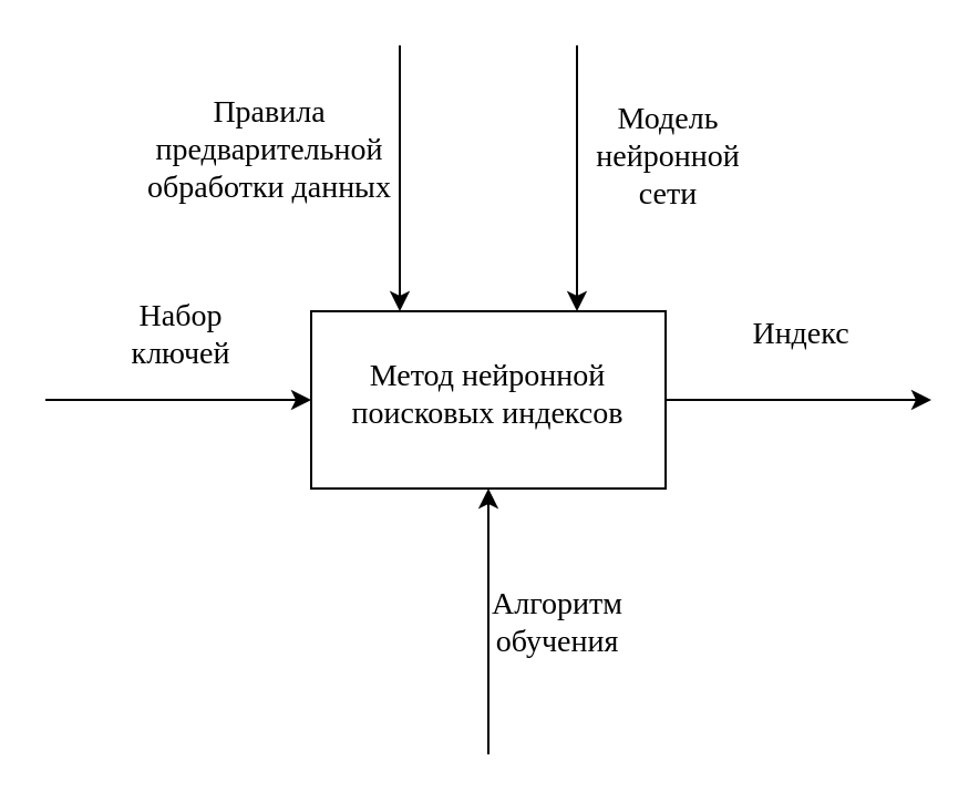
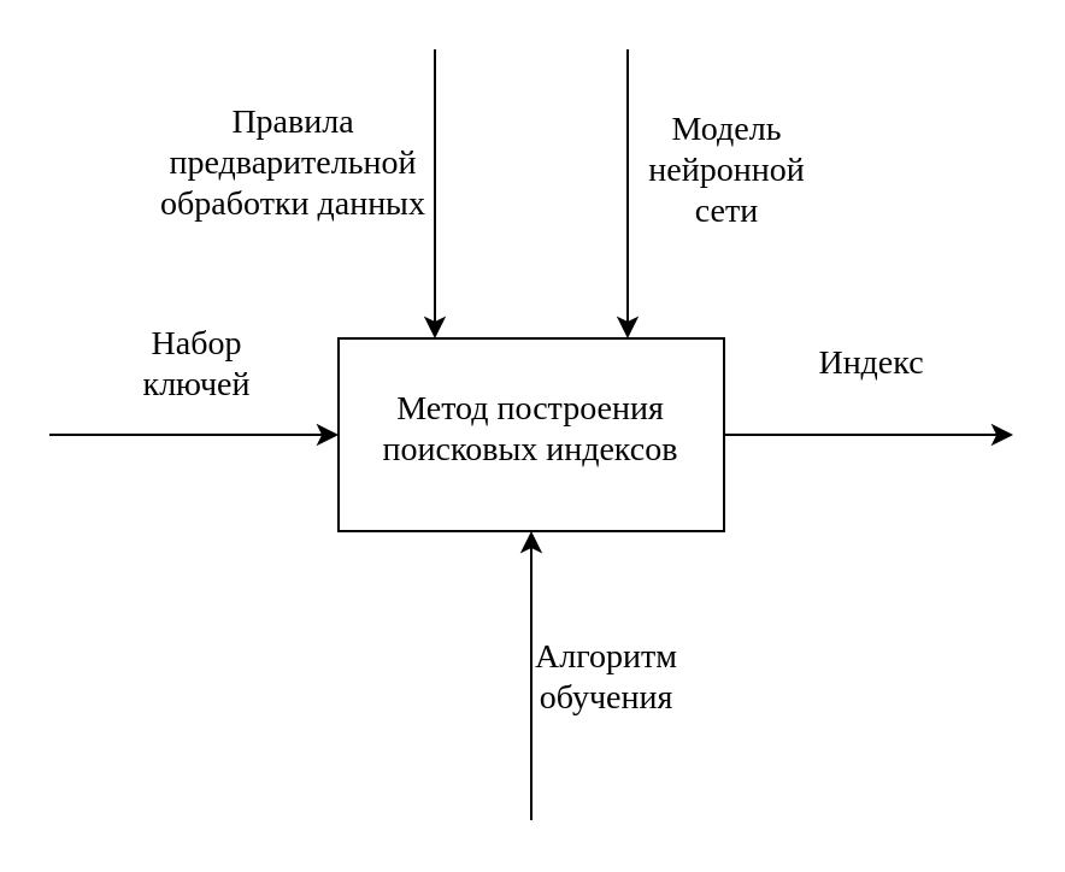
  <mxCell id="0" />
  <mxCell id="1" parent="0" />
- <mxCell id="2" value="Метод нейронной поисковых индексов" style="shape=stencil(tVTRboMwDPyavFYh2T5gYtt/pKlXotIkcrJ1/fuaGKQiBq0mQEjgu3B3Bhyh69SYCEJJb84g9LtQKmKwkBLdEdww9iK5vHBZDbVJEWxm8MegM/sWmEkZwwku7pB7CecbQJc7Vn8I+UZrulPXNnhPIi74NGLueBIzztOz8pfFevvrqIqkf4YM2IdkVKjP52V3r9sIVxvlHcsO6VfPu57wOHG11YdbTbj6v6yuCZn7uXW9N/Z0xPDtD3+G+XJta0MbkEq+Fi+htOyP5Wai6QZvQgw0dmO7PE4PRn/OmPCJd0FnGqZWA8KDN8G7yYLr7IJiPXEoKG99BbgB);whiteSpace=wrap;html=1;fontFamily=Times New Roman;fontSize=14;spacingBottom=4;points=[[0,0,0,0,0],[0,0.25,0,0,0],[0,0.5,0,0,0],[0,0.75,0,0,0],[0,1,0,0,0],[0.25,0,0,0,0],[0.25,1,0,0,0],[0.5,0,0,0,0],[0.5,1,0,0,0],[0.75,0,0,0,0],[0.75,1,0,0,0],[1,0,0,0,0],[1,0.25,0,0,0],[1,0.5,0,0,0],[1,0.75,0,0,0],[1,1,0,0,0]];" vertex="1" parent="1"><mxGeometry x="140" y="140" width="160" height="80" as="geometry" /></mxCell>
+ <mxCell id="2" value="Метод построения поисковых индексов" style="shape=stencil(tVTRboMwDPyavFYh2T5gYtt/pKlXotIkcrJ1/fuaGKQiBq0mQEjgu3B3Bhyh69SYCEJJb84g9LtQKmKwkBLdEdww9iK5vHBZDbVJEWxm8MegM/sWmEkZwwku7pB7CecbQJc7Vn8I+UZrulPXNnhPIi74NGLueBIzztOz8pfFevvrqIqkf4YM2IdkVKjP52V3r9sIVxvlHcsO6VfPu57wOHG11YdbTbj6v6yuCZn7uXW9N/Z0xPDtD3+G+XJta0MbkEq+Fi+htOyP5Wai6QZvQgw0dmO7PE4PRn/OmPCJd0FnGqZWA8KDN8G7yYLr7IJiPXEoKG99BbgB);whiteSpace=wrap;html=1;fontFamily=Times New Roman;fontSize=14;spacingBottom=4;points=[[0,0,0,0,0],[0,0.25,0,0,0],[0,0.5,0,0,0],[0,0.75,0,0,0],[0,1,0,0,0],[0.25,0,0,0,0],[0.25,1,0,0,0],[0.5,0,0,0,0],[0.5,1,0,0,0],[0.75,0,0,0,0],[0.75,1,0,0,0],[1,0,0,0,0],[1,0.25,0,0,0],[1,0.5,0,0,0],[1,0.75,0,0,0],[1,1,0,0,0]];" vertex="1" parent="1"><mxGeometry x="140" y="140" width="160" height="80" as="geometry" /></mxCell>
  <mxCell id="3" value="" style="endArrow=classic;html=1;rounded=0;entryX=0;entryY=0.5;entryDx=0;entryDy=0;fontFamily=Times New Roman;fontSize=14;" edge="1" parent="1" target="2"><mxGeometry width="50" height="50" relative="1" as="geometry"><mxPoint x="20" y="180" as="sourcePoint" /><mxPoint x="60" y="150" as="targetPoint" /></mxGeometry></mxCell>
  <mxCell id="4" value="Набор&lt;br&gt;ключей" style="edgeLabel;html=1;align=center;verticalAlign=middle;resizable=0;points=[];fontFamily=Times New Roman;fontSize=14;labelBackgroundColor=none;" vertex="1" connectable="0" parent="3"><mxGeometry x="0.404" y="-1" relative="1" as="geometry"><mxPoint x="-24" y="-31" as="offset" /></mxGeometry></mxCell>
  <mxCell id="5" value="" style="endArrow=classic;html=1;rounded=0;exitX=1;exitY=0.5;exitDx=0;exitDy=0;" edge="1" parent="1" source="2"><mxGeometry width="50" height="50" relative="1" as="geometry"><mxPoint x="460" y="250" as="sourcePoint" /><mxPoint x="420" y="180" as="targetPoint" /></mxGeometry></mxCell>
  <mxCell id="6" value="&lt;font style=&quot;font-size: 14px;&quot; face=&quot;Times New Roman&quot;&gt;Индекс&lt;/font&gt;" style="edgeLabel;html=1;align=center;verticalAlign=middle;resizable=0;points=[];labelBackgroundColor=none;" vertex="1" connectable="0" parent="5"><mxGeometry x="0.422" y="1" relative="1" as="geometry"><mxPoint x="-25" y="-29" as="offset" /></mxGeometry></mxCell>
  <mxCell id="7" value="" style="endArrow=classic;html=1;rounded=0;entryX=0.25;entryY=0;entryDx=0;entryDy=0;entryPerimeter=0;" edge="1" parent="1" target="2"><mxGeometry width="50" height="50" relative="1" as="geometry"><mxPoint x="180" y="20" as="sourcePoint" /><mxPoint x="270" y="70" as="targetPoint" /></mxGeometry></mxCell>
  <mxCell id="8" value="Правила&lt;br&gt;предварительной&lt;br&gt;обработки данных" style="edgeLabel;html=1;align=center;verticalAlign=middle;resizable=0;points=[];fontFamily=Times New Roman;fontSize=14;labelBackgroundColor=none;" vertex="1" connectable="0" parent="7"><mxGeometry x="-0.219" y="-2" relative="1" as="geometry"><mxPoint x="-58" as="offset" /></mxGeometry></mxCell>
  <mxCell id="9" value="" style="endArrow=classic;html=1;rounded=0;entryX=0.75;entryY=0;entryDx=0;entryDy=0;entryPerimeter=0;" edge="1" parent="1" target="2"><mxGeometry width="50" height="50" relative="1" as="geometry"><mxPoint x="260" y="20" as="sourcePoint" /><mxPoint x="273" y="120" as="targetPoint" /></mxGeometry></mxCell>
  <mxCell id="10" value="Модель&lt;br&gt;нейронной&lt;br&gt;сети" style="edgeLabel;html=1;align=center;verticalAlign=middle;resizable=0;points=[];fontFamily=Times New Roman;fontSize=14;labelBackgroundColor=none;" vertex="1" connectable="0" parent="9"><mxGeometry x="-0.219" y="-2" relative="1" as="geometry"><mxPoint x="42" y="3" as="offset" /></mxGeometry></mxCell>
  <mxCell id="11" value="" style="endArrow=classic;html=1;rounded=0;entryX=0.5;entryY=1;entryDx=0;entryDy=0;entryPerimeter=0;" edge="1" parent="1" target="2"><mxGeometry width="50" height="50" relative="1" as="geometry"><mxPoint x="220" y="340" as="sourcePoint" /><mxPoint x="219.5" y="230" as="targetPoint" /></mxGeometry></mxCell>
  <mxCell id="12" value="Алгоритм&lt;br&gt;обучения" style="edgeLabel;html=1;align=center;verticalAlign=middle;resizable=0;points=[];fontFamily=Times New Roman;fontSize=14;labelBackgroundColor=none;" vertex="1" connectable="0" parent="11"><mxGeometry x="-0.219" y="-2" relative="1" as="geometry"><mxPoint x="28" y="-13" as="offset" /></mxGeometry></mxCell>
